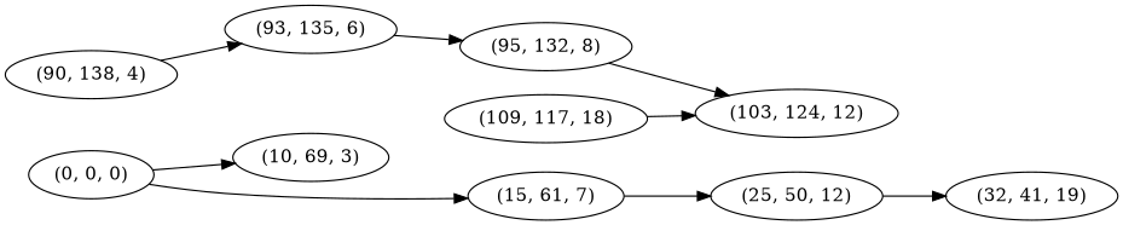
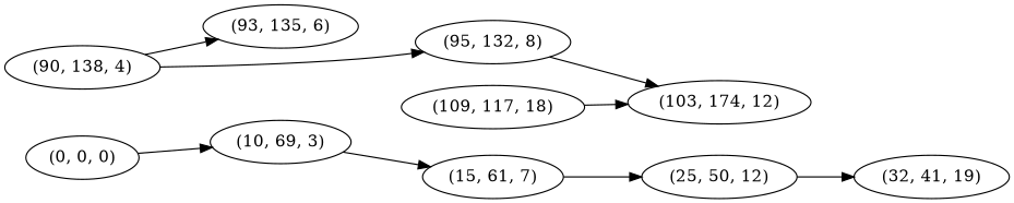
  digraph {
    rankdir=LR
    "(0, 0, 0)"
    "(10, 69, 3)"
    "(15, 61, 7)"
    "(90, 138, 4)"
    "(93, 135, 6)"
    "(25, 50, 12)"
    "(32, 41, 19)"
    n8 [label="(95, 132, 8)"]
-   "(103, 124, 12)"
+   "(103, 124, 12)" [label="(103, 174, 12)"]
    "(109, 117, 18)"
    "(0, 0, 0)" -> "(10, 69, 3)"
-   "(0, 0, 0)" -> "(15, 61, 7)"
+   "(10, 69, 3)" -> "(15, 61, 7)"
    "(15, 61, 7)" -> "(25, 50, 12)"
    "(90, 138, 4)" -> "(93, 135, 6)"
-   "(93, 135, 6)" -> n8
+   "(90, 138, 4)" -> n8
    "(25, 50, 12)" -> "(32, 41, 19)"
    n8 -> "(103, 124, 12)"
    "(109, 117, 18)" -> "(103, 124, 12)"
  }
